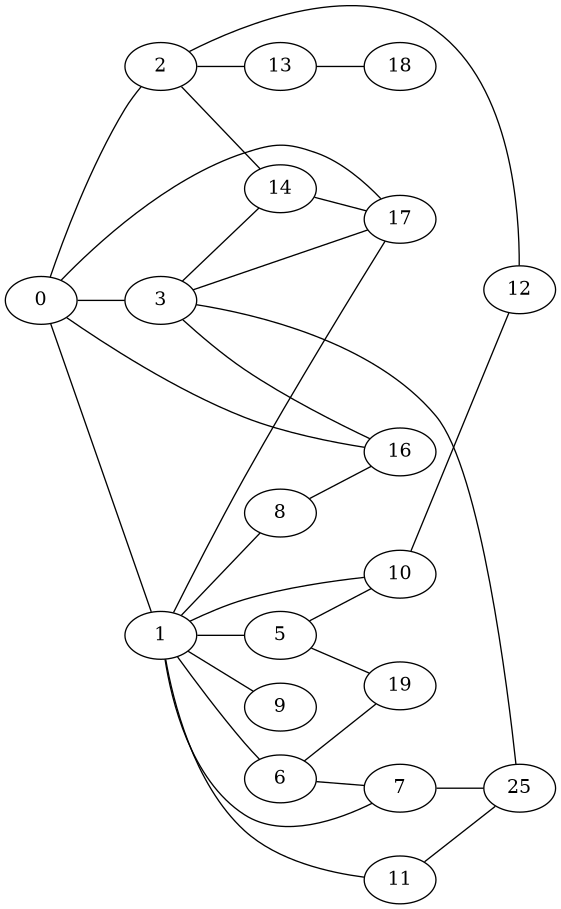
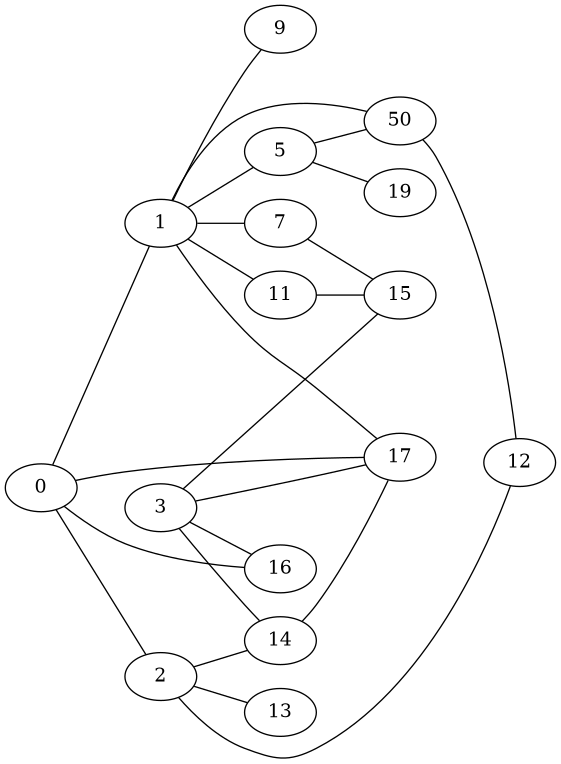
  graph {
    rankdir=LR
    0
    1
    2
    3
    16
    17
    5
-   6
    7
-   8
    9
-   10
+   10 [label=50]
    11
    12
    13
    14
-   15 [label=25]
+   15
    19
-   18
    0 -- 1
    0 -- 2
-   0 -- 3
    0 -- 16
    0 -- 17
    1 -- 17
    1 -- 5
-   1 -- 6
    1 -- 7
-   1 -- 8
    1 -- 9
    1 -- 10
    1 -- 11
    2 -- 12
    2 -- 13
    2 -- 14
    3 -- 16
    3 -- 17
    3 -- 14
    3 -- 15
    5 -- 10
    5 -- 19
-   6 -- 7
-   6 -- 19
    7 -- 15
-   8 -- 16
    10 -- 12
    11 -- 15
-   13 -- 18
    14 -- 17
  }
